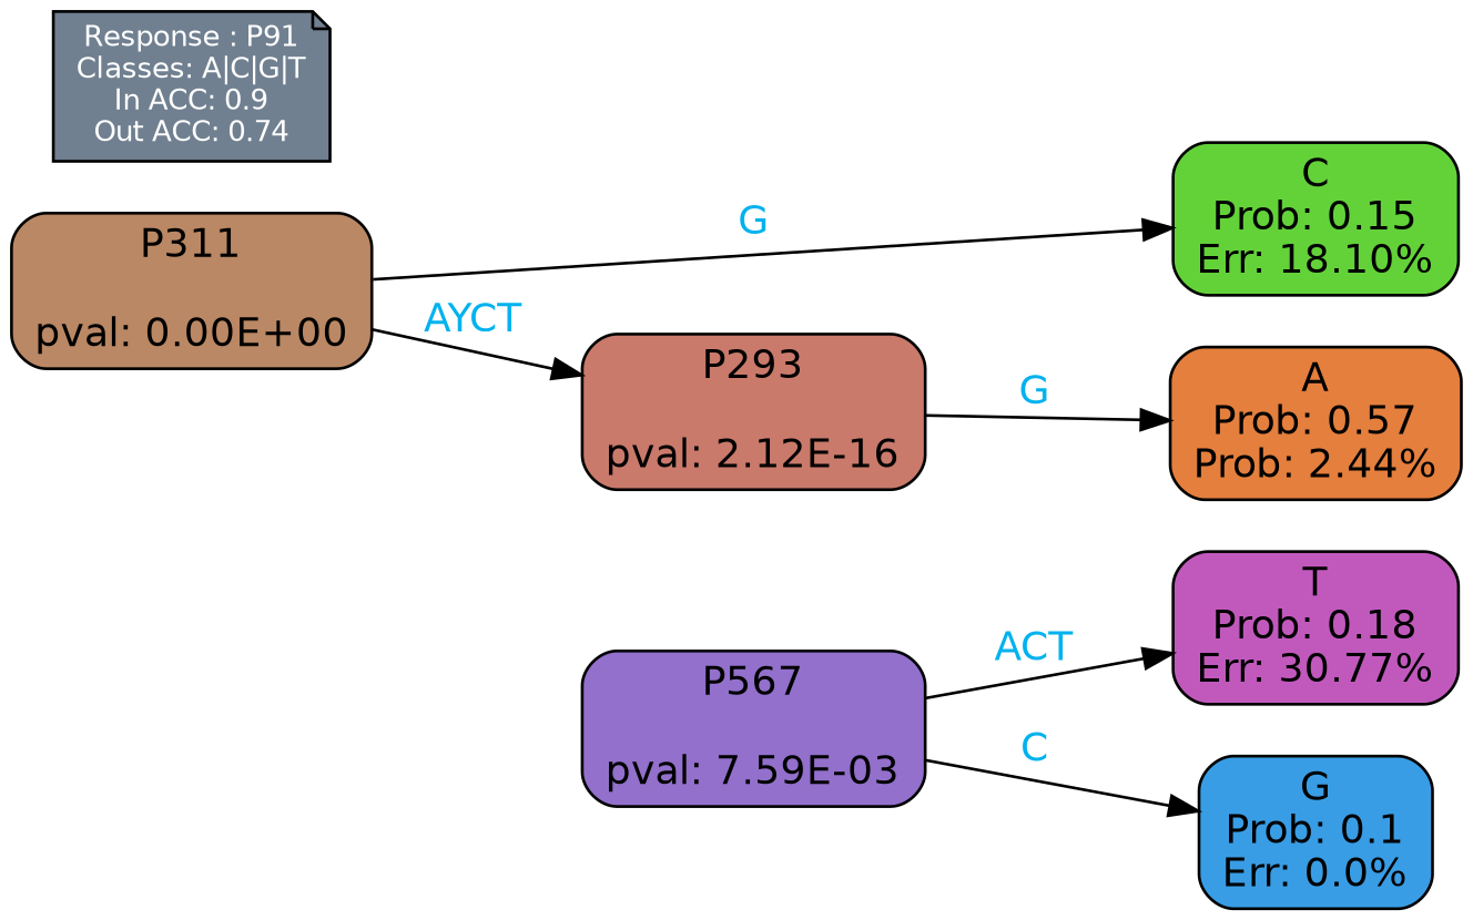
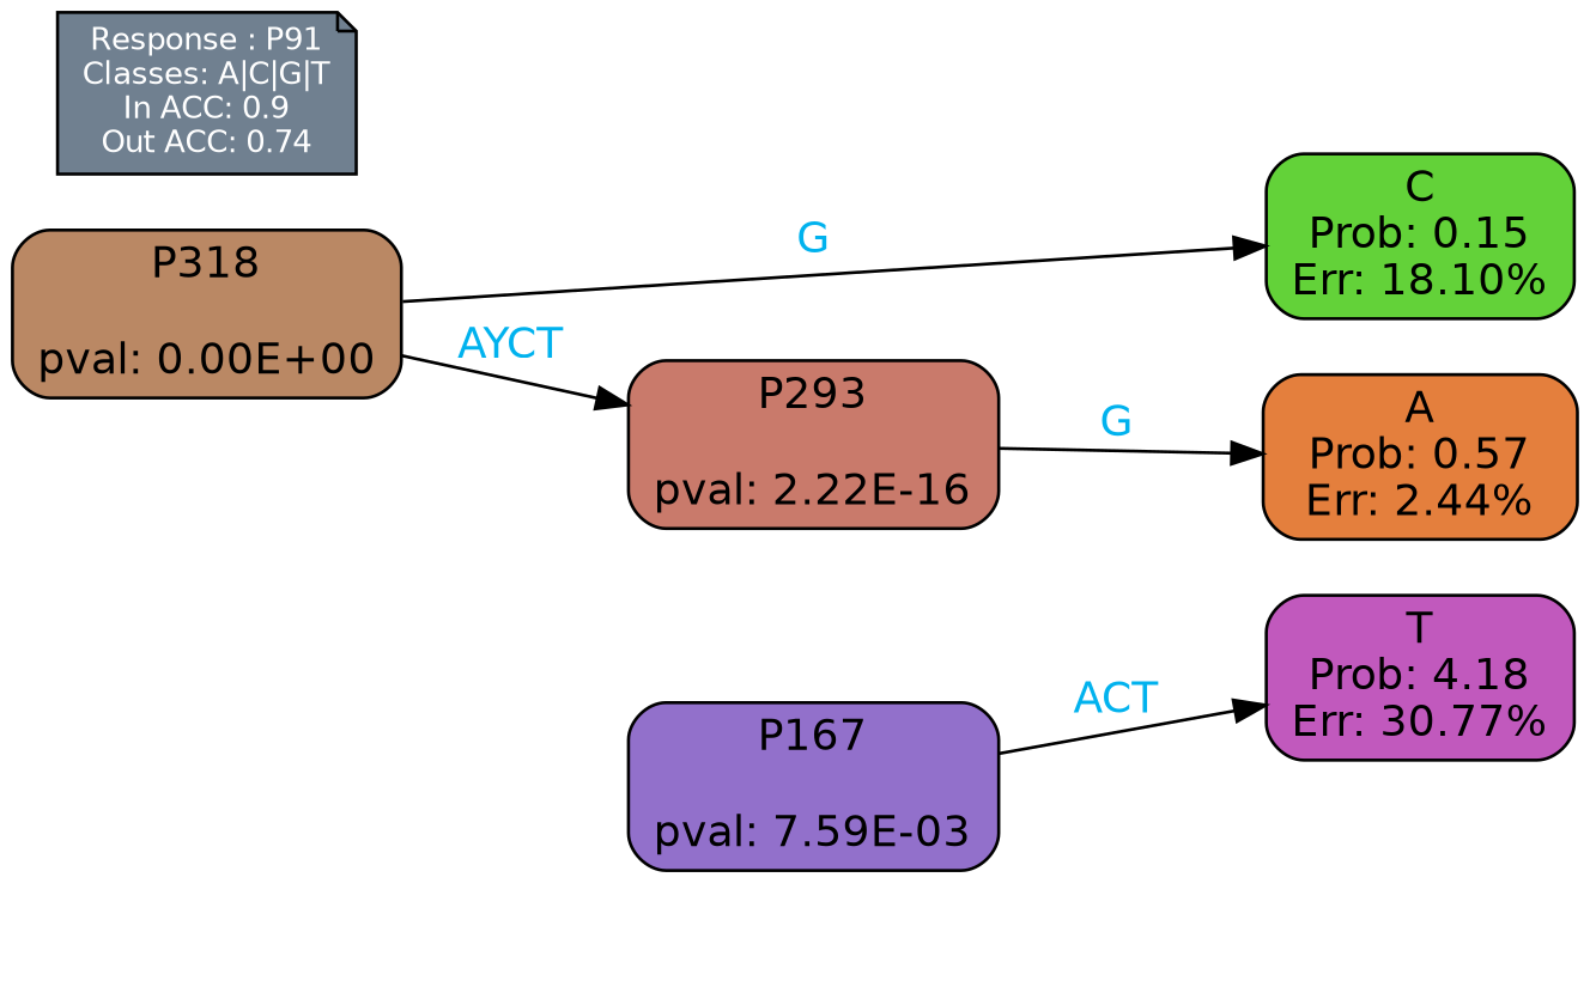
  digraph {
    rankdir=LR
    ranksep=equally
    splines=polylines
    node [color=black fontname=helvetica shape=box style="filled, rounded"]
    edge [fontcolor=deepskyblue2 fontname=helvetica]
-   n1 [fillcolor="#c159bd" label="T\nProb: 0.18\nErr: 30.77%"]
-   n2 [fillcolor="#399de5" label="G\nProb: 0.1\nErr: 0.0%"]
-   n3 [fillcolor="#e47f3d" label="A\nProb: 0.57\nProb: 2.44%"]
+   n1 [fillcolor="#c159bd" label="T\nProb: 4.18\nErr: 30.77%"]
+   n3 [fillcolor="#e47f3d" label="A\nProb: 0.57\nErr: 2.44%"]
    n4 [fillcolor="#63d239" label="C\nProb: 0.15\nErr: 18.10%"]
    n5 [align=left fillcolor=slategray fontcolor=white fontsize=10 label="Response : P91\nClasses: A|C|G|T\nIn ACC: 0.9\nOut ACC: 0.74\n" shape=note style=filled]
-   n6 [fillcolor="#ba8864" label="P311\n\npval: 0.00E+00"]
-   n7 [fillcolor="#c97a6b" label="P293\n\npval: 2.12E-16"]
-   n8 [fillcolor="#9270cb" label="P567\n\npval: 7.59E-03"]
+   n6 [fillcolor="#ba8864" label="P318\n\npval: 0.00E+00"]
+   n7 [fillcolor="#c97a6b" label="P293\n\npval: 2.22E-16"]
+   n8 [fillcolor="#9270cb" label="P167\n\npval: 7.59E-03"]
    subgraph sub_1 {
      rank=same
      n1
-     n2
      n3
      n4
    }
    subgraph sub_2 {
      rank=same
      n5
      n6
    }
    n6 -> n4 [label=G]
    n6 -> n7 [label=AYCT]
    n7 -> n3 [label=G]
    n8 -> n1 [label=ACT]
-   n8 -> n2 [label=C]
  }
